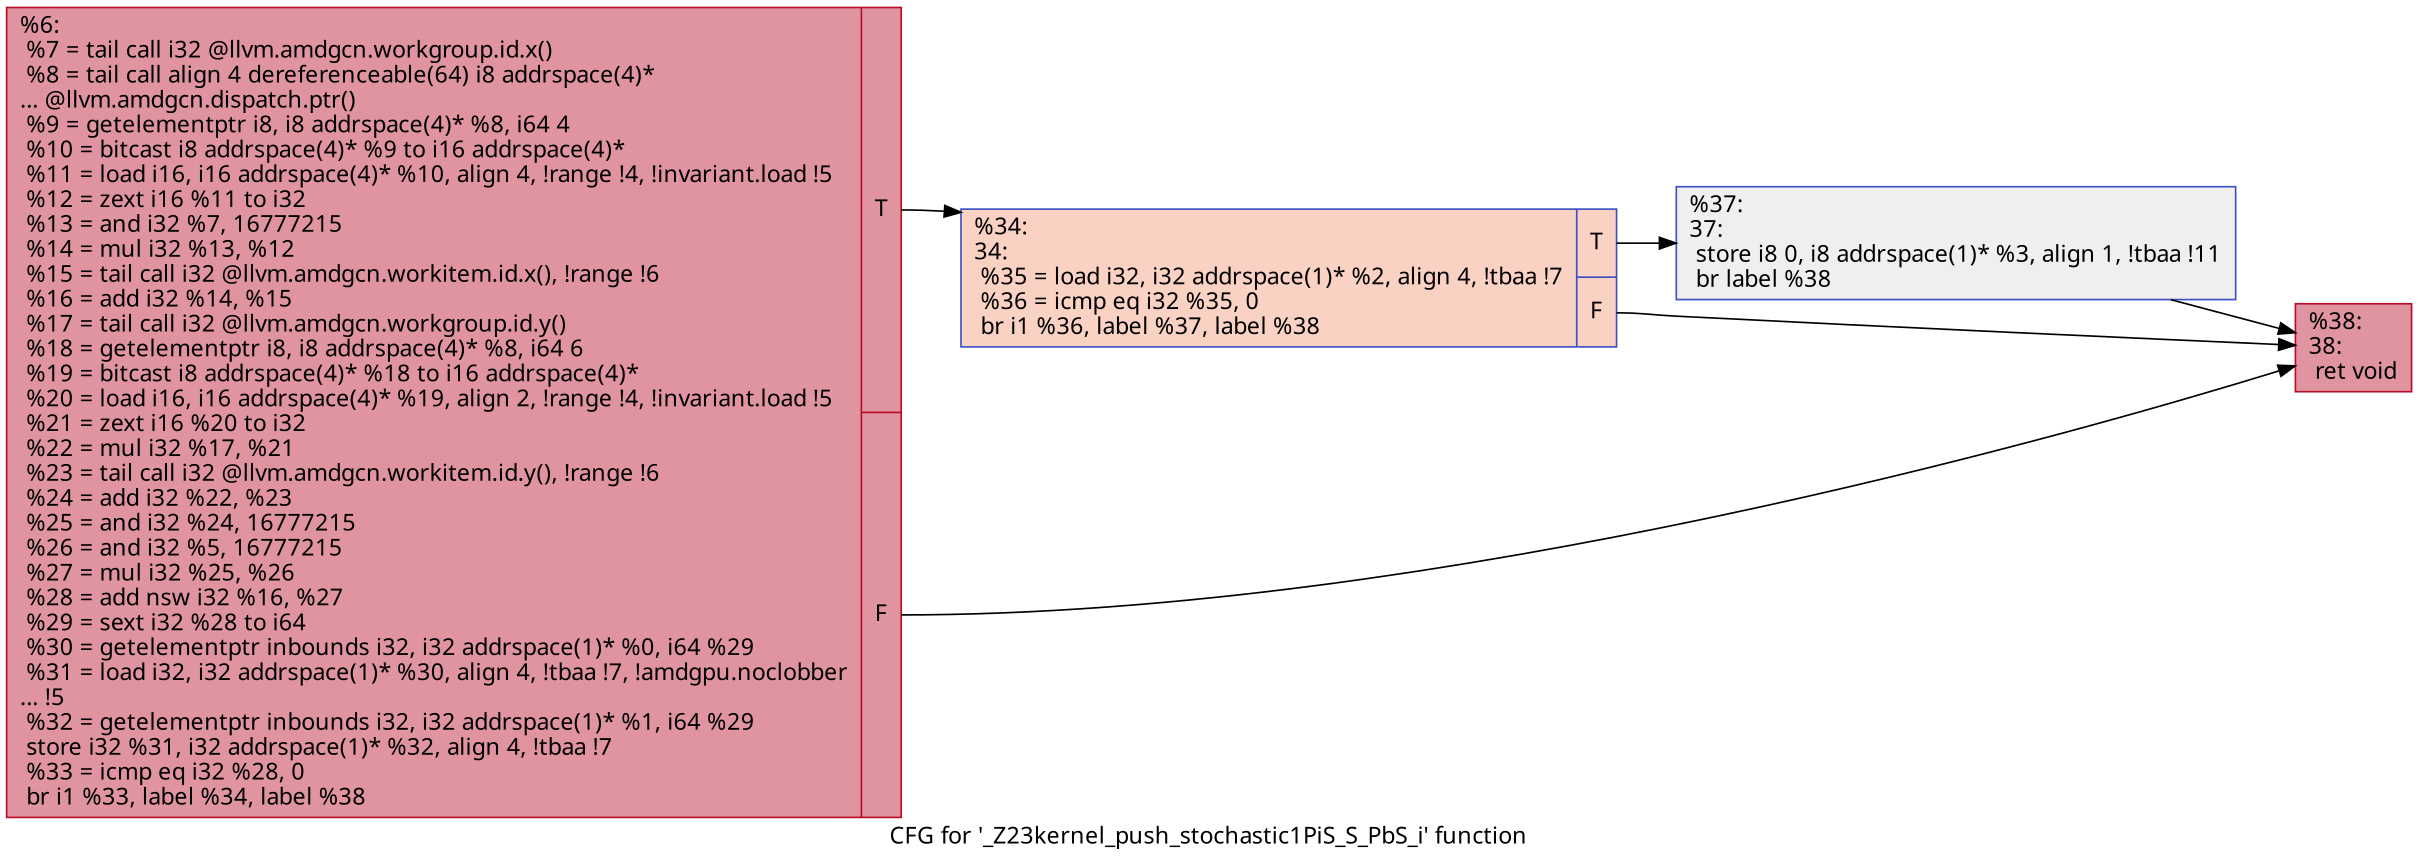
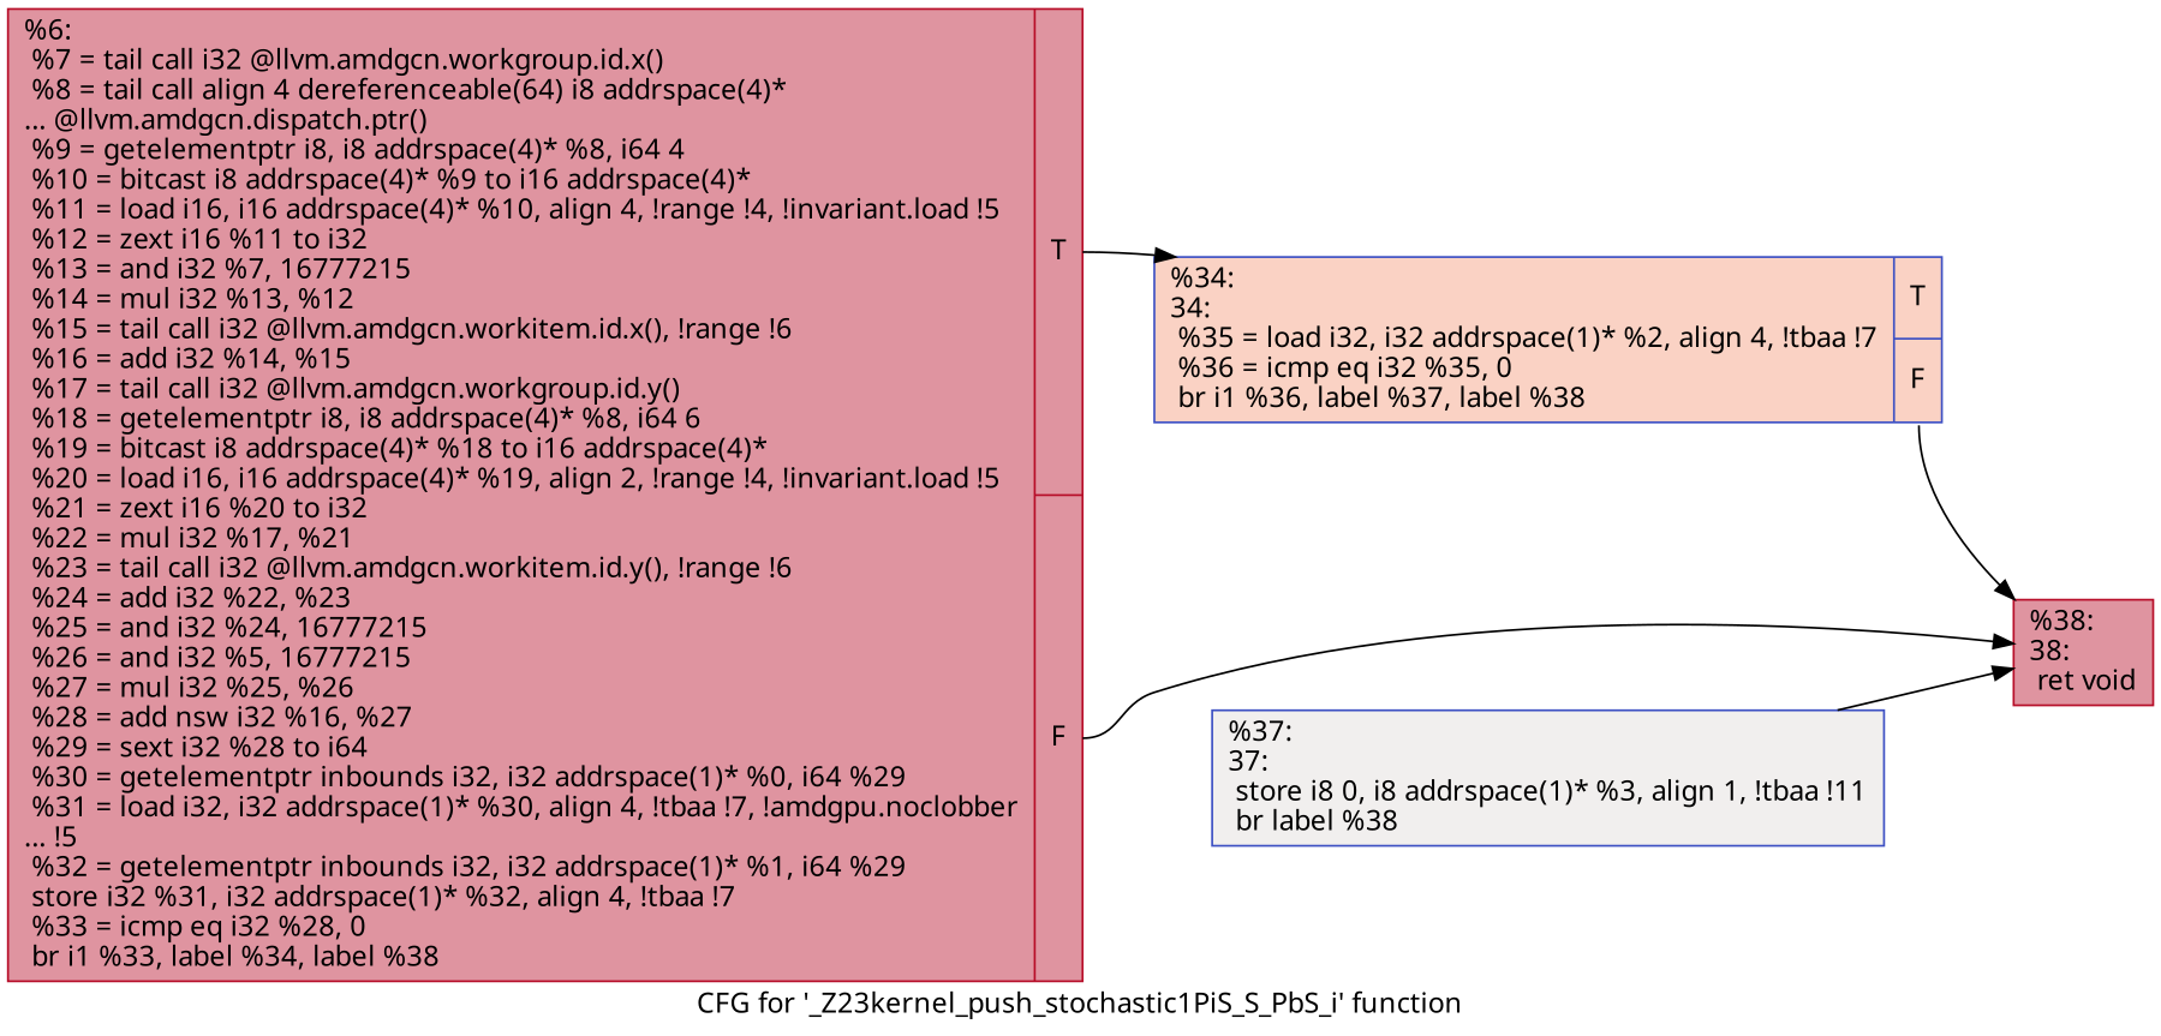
  digraph {
    label="CFG for '_Z23kernel_push_stochastic1PiS_S_PbS_i' function"
    rankdir=LR
    fontname="Noto Sans"
    node [color="#b70d28ff" fillcolor="#b70d2870" shape=record style=filled fontname="Noto Sans"]
    edge [tailport=s0 fontname="Noto Sans"]
    n1 [label="{%6:\l  %7 = tail call i32 @llvm.amdgcn.workgroup.id.x()\l  %8 = tail call align 4 dereferenceable(64) i8 addrspace(4)*\l... @llvm.amdgcn.dispatch.ptr()\l  %9 = getelementptr i8, i8 addrspace(4)* %8, i64 4\l  %10 = bitcast i8 addrspace(4)* %9 to i16 addrspace(4)*\l  %11 = load i16, i16 addrspace(4)* %10, align 4, !range !4, !invariant.load !5\l  %12 = zext i16 %11 to i32\l  %13 = and i32 %7, 16777215\l  %14 = mul i32 %13, %12\l  %15 = tail call i32 @llvm.amdgcn.workitem.id.x(), !range !6\l  %16 = add i32 %14, %15\l  %17 = tail call i32 @llvm.amdgcn.workgroup.id.y()\l  %18 = getelementptr i8, i8 addrspace(4)* %8, i64 6\l  %19 = bitcast i8 addrspace(4)* %18 to i16 addrspace(4)*\l  %20 = load i16, i16 addrspace(4)* %19, align 2, !range !4, !invariant.load !5\l  %21 = zext i16 %20 to i32\l  %22 = mul i32 %17, %21\l  %23 = tail call i32 @llvm.amdgcn.workitem.id.y(), !range !6\l  %24 = add i32 %22, %23\l  %25 = and i32 %24, 16777215\l  %26 = and i32 %5, 16777215\l  %27 = mul i32 %25, %26\l  %28 = add nsw i32 %16, %27\l  %29 = sext i32 %28 to i64\l  %30 = getelementptr inbounds i32, i32 addrspace(1)* %0, i64 %29\l  %31 = load i32, i32 addrspace(1)* %30, align 4, !tbaa !7, !amdgpu.noclobber\l... !5\l  %32 = getelementptr inbounds i32, i32 addrspace(1)* %1, i64 %29\l  store i32 %31, i32 addrspace(1)* %32, align 4, !tbaa !7\l  %33 = icmp eq i32 %28, 0\l  br i1 %33, label %34, label %38\l|{<s0>T|<s1>F}}"]
    n2 [color="#3d50c3ff" fillcolor="#f4987a70" label="{%34:\l34:                                               \l  %35 = load i32, i32 addrspace(1)* %2, align 4, !tbaa !7\l  %36 = icmp eq i32 %35, 0\l  br i1 %36, label %37, label %38\l|{<s0>T|<s1>F}}"]
    n3 [label="{%38:\l38:                                               \l  ret void\l}"]
    n4 [color="#3d50c3ff" fillcolor="#e0dbd870" label="{%37:\l37:                                               \l  store i8 0, i8 addrspace(1)* %3, align 1, !tbaa !11\l  br label %38\l}"]
    n1 -> n2
    n1 -> n3 [tailport=s1]
    n2 -> n3 [tailport=s1]
-   n2 -> n4
    n4 -> n3 [tailport=""]
  }
